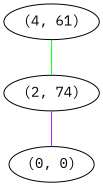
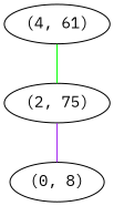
  graph {
    fontname="IBM Plex Mono"
    node [fontname="IBM Plex Mono"]
    edge [fontname="IBM Plex Mono"]
    "(4, 61)"
-   "(2, 75)" [label="(2, 74)"]
-   "(0, 0)"
+   "(2, 75)"
+   "(0, 0)" [label="(0, 8)"]
    "(4, 61)" -- "(2, 75)" [color=green weight=2]
    "(2, 75)" -- "(0, 0)" [color=purple weight=4]
  }
